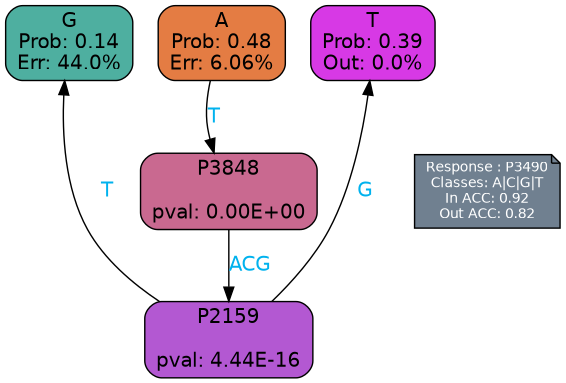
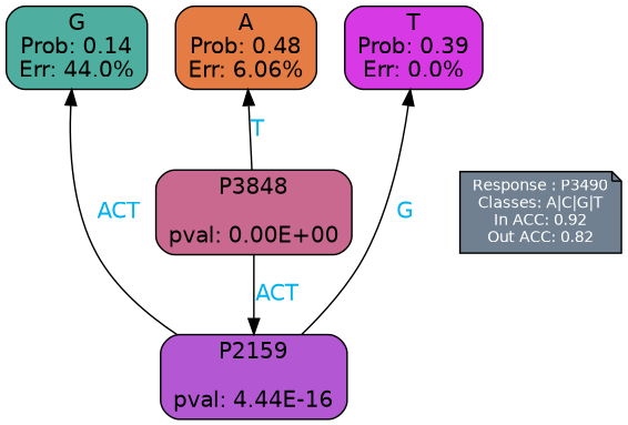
  digraph {
    ranksep=equally
    splines=polylines
    node [color=black fontname=helvetica shape=box style="filled, rounded"]
    edge [fontcolor=deepskyblue2 fontname=helvetica]
    n1 [fillcolor="#4eafa0" label="G\nProb: 0.14\nErr: 44.0%"]
-   n2 [fillcolor="#d739e5" label="T\nProb: 0.39\nOut: 0.0%"]
+   n2 [fillcolor="#d739e5" label="T\nProb: 0.39\nErr: 0.0%"]
    n3 [fillcolor="#e47c43" label="A\nProb: 0.48\nErr: 6.06%"]
    n4 [align=left fillcolor=slategray fontcolor=white fontsize=10 label="Response : P3490\nClasses: A|C|G|T\nIn ACC: 0.92\nOut ACC: 0.82\n" shape=note style=filled]
    n5 [fillcolor="#c96990" label="P3848\n\npval: 0.00E+00"]
    n6 [fillcolor="#b358d2" label="P2159\n\npval: 4.44E-16"]
    subgraph sub_1 {
      rank=same
      n1
      n2
      n3
    }
    subgraph sub_2 {
      rank=same
      n4
      n5
    }
-   n3 -> n5 [label=T]
-   n5 -> n6 [label=ACG]
-   n6 -> n1 [label=T]
+   n5 -> n3 [label=T]
+   n5 -> n6 [label=ACT]
+   n6 -> n1 [label=ACT]
    n6 -> n2 [label=G]
  }
